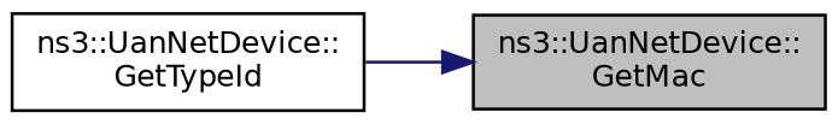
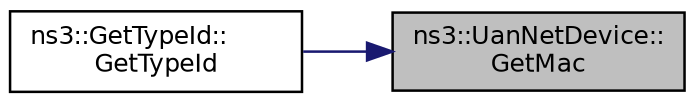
  digraph {
    rankdir=RL
    node [color=black fontname=Helvetica fontsize=10 shape=record style=filled]
    n1 [fillcolor=grey75 fontcolor=black height=0.2 label="ns3::UanNetDevice::\lGetMac" width=0.4]
-   n2 [fillcolor=white height=0.2 label="ns3::UanNetDevice::\lGetTypeId" width=0.4]
+   n2 [fillcolor=white height=0.2 label="ns3::GetTypeId::\lGetTypeId" width=0.4]
    n1 -> n2 [color=midnightblue dir=back fontname=Helvetica fontsize=10 labelfontname=Helvetica labelfontsize=10 style=solid]
  }
